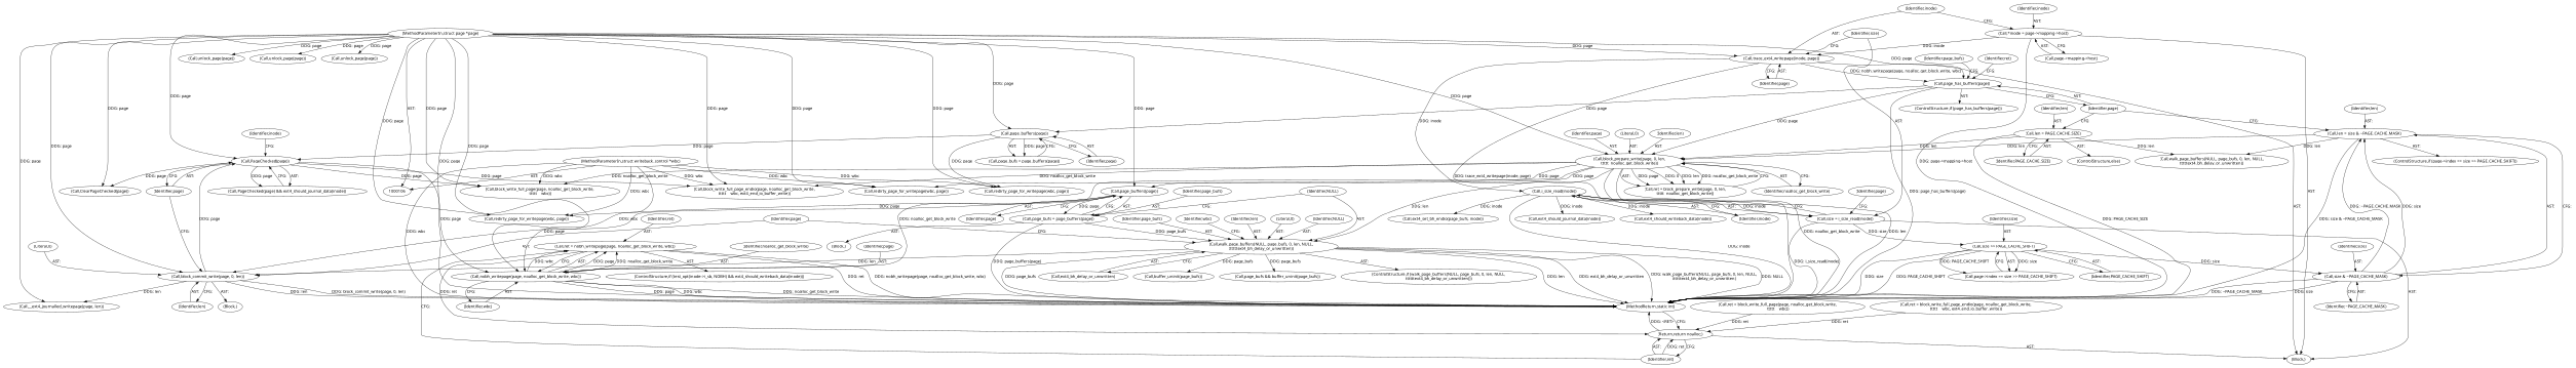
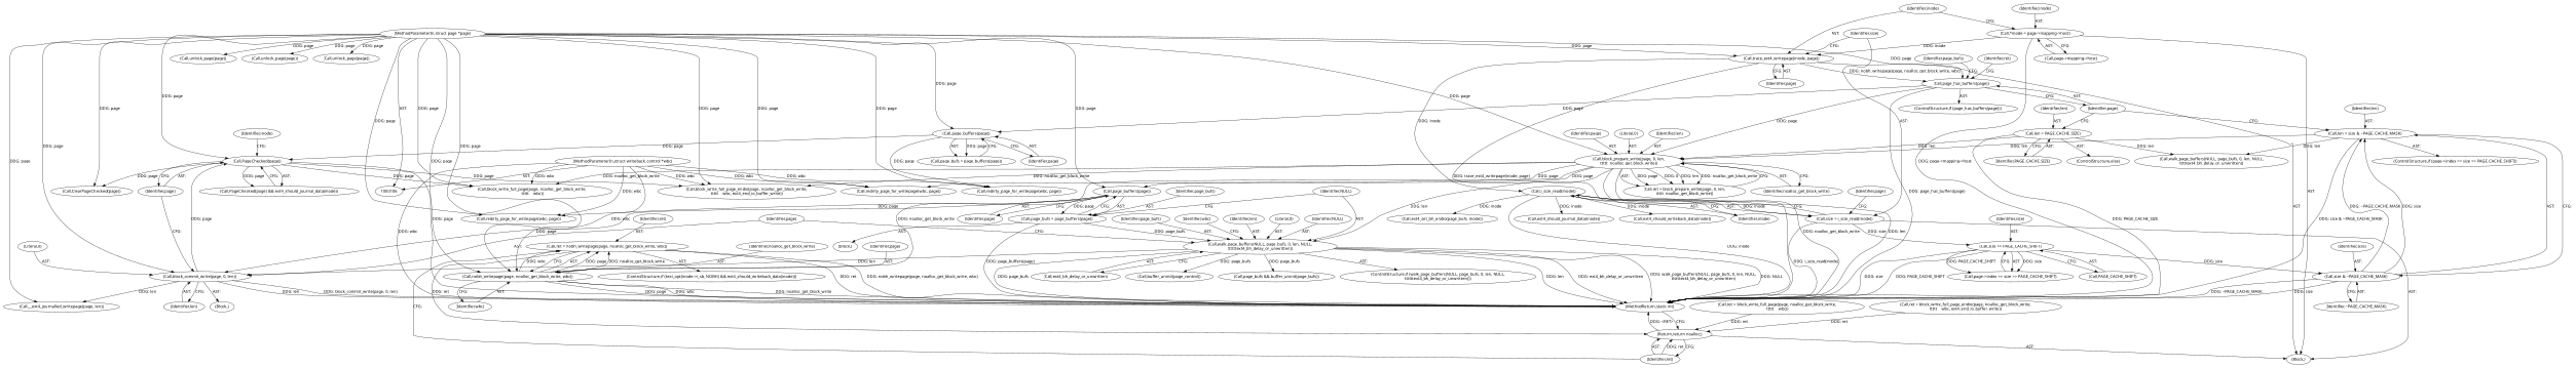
  digraph {
    fontname="Noto Sans"
    node [fontname="Noto Sans"]
    edge [fontname="Noto Sans"]
    n1 [label="(Call,ret = nobh_writepage(page, noalloc_get_block_write, wbc))"]
    n2 [label="(Call,nobh_writepage(page, noalloc_get_block_write, wbc))"]
    n3 [label="(Return,return noalloc;)"]
    n4 [label="(ControlStructure,if (test_opt(inode->i_sb, NOBH) && ext4_should_writeback_data(inode)))"]
    n5 [label="(MethodReturn,static int)"]
    n6 [label="(Identifier,wbc)"]
    n7 [label="(Block,)"]
    n8 [label="(Identifier,ret)"]
    n9 [label="(Call,PageChecked(page))"]
    n10 [label="(Call,block_write_full_page_endio(page, noalloc_get_block_write,\n\t\t\t\t\t    wbc, ext4_end_io_buffer_write))"]
    n11 [label="(Identifier,page)"]
    n12 [label="(Call,PageChecked(page) && ext4_should_journal_data(inode))"]
    n13 [label="(Call,block_write_full_page(page, noalloc_get_block_write,\n \t\t\t\t\t    wbc))"]
    n14 [label="(Call,ClearPageChecked(page))"]
    n15 [label="(Call,block_commit_write(page, 0, len))"]
    n16 [label="(Call,page_buffers(page))"]
    n17 [label="(Identifier,page)"]
    n18 [label="(Call,redirty_page_for_writepage(wbc, page))"]
    n19 [label="(Call,page_bufs = page_buffers(page))"]
    n20 [label="(Call,page_has_buffers(page))"]
    n21 [label="(Call,block_prepare_write(page, 0, len,\n\t\t\t\t\t  noalloc_get_block_write))"]
    n22 [label="(Identifier,page)"]
    n23 [label="(ControlStructure,if (page_has_buffers(page)))"]
    n24 [label="(Call,page_buffers(page))"]
    n25 [label="(Call,redirty_page_for_writepage(wbc, page))"]
    n26 [label="(Call,walk_page_buffers(NULL, page_bufs, 0, len, NULL,\n\t\t\t\t\t\text4_bh_delay_or_unwritten))"]
    n27 [label="(Identifier,noalloc_get_block_write)"]
    n28 [label="(Call,ret = block_prepare_write(page, 0, len,\n\t\t\t\t\t  noalloc_get_block_write))"]
    n29 [label="(Call,len = size & ~PAGE_CACHE_MASK)"]
    n30 [label="(Call,len = PAGE_CACHE_SIZE)"]
    n31 [label="(Call,trace_ext4_writepage(inode, page))"]
    n32 [label="(Call,i_size_read(inode))"]
    n33 [label="(Identifier,page)"]
    n34 [label="(Call,size = i_size_read(inode))"]
    n35 [label="(Call,ext4_should_journal_data(inode))"]
    n36 [label="(Call,ext4_should_writeback_data(inode))"]
    n37 [label="(Identifier,inode)"]
    n38 [label="(Call,ext4_set_bh_endio(page_bufs, inode))"]
    n39 [label="(Call,*inode = page->mapping->host)"]
    n40 [label="(Call,page->mapping->host)"]
    n41 [label="(MethodParameterIn,struct page *page)"]
    n42 [label="(Call,__ext4_journalled_writepage(page, len))"]
    n43 [label="(Call,unlock_page(page))"]
    n44 [label="(Call,redirty_page_for_writepage(wbc, page))"]
    n45 [label="(Call,unlock_page(page))"]
    n46 [label="(Call,unlock_page(page))"]
    1000106
    n48 [label="(Block,)"]
    n49 [label="(Identifier,len)"]
    n50 [label="(Call,page_bufs = page_buffers(page))"]
    n51 [label="(Identifier,page)"]
    n52 [label="(Block,)"]
    n53 [label="(Call,page_bufs && buffer_uninit(page_bufs))"]
    n54 [label="(ControlStructure,if (walk_page_buffers(NULL, page_bufs, 0, len, NULL,\n\t\t\t\t\t\text4_bh_delay_or_unwritten)))"]
    n55 [label="(Call,ext4_bh_delay_or_unwritten)"]
-   n56 [label="(Call,buffer_uninit(page_bufs))"]
+   n56 [label="(Call,buffer_uninit(page_control))"]
    n57 [label="(Call,size & ~PAGE_CACHE_MASK)"]
    n58 [label="(ControlStructure,if (page->index == size >> PAGE_CACHE_SHIFT))"]
    n59 [label="(Call,walk_page_buffers(NULL, page_bufs, 0, len, NULL,\n\t\t\t\t\text4_bh_delay_or_unwritten))"]
    n60 [label="(Identifier,~PAGE_CACHE_MASK)"]
    n61 [label="(Call,size >> PAGE_CACHE_SHIFT)"]
    n62 [label="(Call,page->index == size >> PAGE_CACHE_SHIFT)"]
-   n63 [label="(Identifier,PAGE_CACHE_SHIFT)"]
+   n63 [label="(Call,PAGE_CACHE_SHIFT)"]
    n64 [label="(ControlStructure,else)"]
    n65 [label="(Identifier,PAGE_CACHE_SIZE)"]
    n66 [label="(MethodParameterIn,struct writeback_control *wbc)"]
    n67 [label="(Identifier,page)"]
    n68 [label="(Call,ret = block_write_full_page(page, noalloc_get_block_write,\n \t\t\t\t\t    wbc))"]
    n69 [label="(Literal,0)"]
    n70 [label="(Identifier,page_bufs)"]
    n71 [label="(Identifier,noalloc_get_block_write)"]
    n72 [label="(Identifier,page)"]
    n73 [label="(Identifier,NULL)"]
    n74 [label="(Identifier,size)"]
    n75 [label="(Identifier,len)"]
    n76 [label="(Identifier,len)"]
    n77 [label="(Identifier,size)"]
    n78 [label="(Identifier,ret)"]
    n79 [label="(Identifier,page_bufs)"]
    n80 [label="(Identifier,wbc)"]
    n81 [label="(Identifier,page_bufs)"]
    n82 [label="(Identifier,inode)"]
    n83 [label="(Literal,0)"]
    n84 [label="(Identifier,NULL)"]
    n85 [label="(Identifier,page)"]
    n86 [label="(Identifier,ret)"]
    n87 [label="(Identifier,inode)"]
    n88 [label="(Call,ret = block_write_full_page_endio(page, noalloc_get_block_write,\n\t\t\t\t\t    wbc, ext4_end_io_buffer_write))"]
    n89 [label="(Identifier,page)"]
    n90 [label="(Identifier,len)"]
    n91 [label="(Identifier,inode)"]
    n92 [label="(Identifier,size)"]
    n93 [label="(Literal,0)"]
    n94 [label="(Identifier,len)"]
    n1 -> n2 [label="CFG: "]
    n1 -> n3 [label="DDG: ret"]
    n1 -> n4 [label="AST: "]
    n1 -> n5 [label="DDG: ret"]
    n1 -> n5 [label="DDG: nobh_writepage(page, noalloc_get_block_write, wbc)"]
    n2 -> n1 [label="AST: "]
    n2 -> n1 [label="DDG: page"]
    n2 -> n1 [label="DDG: noalloc_get_block_write"]
    n2 -> n1 [label="DDG: wbc"]
    n2 -> n5 [label="DDG: noalloc_get_block_write"]
    n2 -> n5 [label="DDG: page"]
    n2 -> n5 [label="DDG: wbc"]
    n2 -> n6 [label="CFG: "]
    n3 -> n5 [label="DDG: <RET>"]
    n3 -> n7 [label="AST: "]
    n3 -> n8 [label="CFG: "]
    n5 -> n3 [label="CFG: "]
    n6 -> n2 [label="AST: "]
    n8 -> n1 [label="CFG: "]
    n8 -> n3 [label="AST: "]
    n8 -> n3 [label="DDG: ret"]
    n9 -> n2 [label="DDG: page"]
    n9 -> n10 [label="DDG: page"]
    n9 -> n11 [label="CFG: "]
    n9 -> n12 [label="AST: "]
    n9 -> n12 [label="DDG: page"]
    n9 -> n13 [label="DDG: page"]
    n9 -> n14 [label="DDG: page"]
    n11 -> n9 [label="AST: "]
    n11 -> n15 [label="CFG: "]
    n12 -> n9 [label="CFG: "]
    n15 -> n5 [label="DDG: len"]
    n15 -> n5 [label="DDG: block_commit_write(page, 0, len)"]
    n15 -> n9 [label="DDG: page"]
    n15 -> n42 [label="DDG: len"]
    n15 -> n48 [label="AST: "]
    n15 -> n49 [label="CFG: "]
    n16 -> n9 [label="DDG: page"]
    n16 -> n17 [label="CFG: "]
    n16 -> n18 [label="DDG: page"]
    n16 -> n19 [label="AST: "]
    n16 -> n19 [label="DDG: page"]
    n17 -> n16 [label="AST: "]
    n19 -> n16 [label="CFG: "]
    n20 -> n5 [label="DDG: page_has_buffers(page)"]
    n20 -> n16 [label="DDG: page"]
    n20 -> n21 [label="DDG: page"]
    n20 -> n22 [label="CFG: "]
    n20 -> n23 [label="AST: "]
    n21 -> n2 [label="DDG: noalloc_get_block_write"]
    n21 -> n5 [label="DDG: noalloc_get_block_write"]
    n21 -> n5 [label="DDG: len"]
    n21 -> n10 [label="DDG: noalloc_get_block_write"]
    n21 -> n13 [label="DDG: noalloc_get_block_write"]
    n21 -> n24 [label="DDG: page"]
    n21 -> n25 [label="DDG: page"]
    n21 -> n26 [label="DDG: len"]
    n21 -> n27 [label="CFG: "]
    n21 -> n28 [label="AST: "]
    n21 -> n28 [label="DDG: page"]
    n21 -> n28 [label="DDG: 0"]
    n21 -> n28 [label="DDG: len"]
    n21 -> n28 [label="DDG: noalloc_get_block_write"]
    n22 -> n20 [label="AST: "]
    n22 -> n29 [label="CFG: "]
    n22 -> n30 [label="CFG: "]
    n24 -> n15 [label="DDG: page"]
    n24 -> n44 [label="DDG: page"]
    n24 -> n50 [label="AST: "]
    n24 -> n50 [label="DDG: page"]
    n24 -> n51 [label="CFG: "]
    n26 -> n5 [label="DDG: ext4_bh_delay_or_unwritten"]
    n26 -> n5 [label="DDG: walk_page_buffers(NULL, page_bufs, 0, len, NULL,\n\t\t\t\t\t\text4_bh_delay_or_unwritten)"]
    n26 -> n5 [label="DDG: NULL"]
    n26 -> n5 [label="DDG: page_bufs"]
    n26 -> n5 [label="DDG: len"]
    n26 -> n15 [label="DDG: len"]
    n26 -> n53 [label="DDG: page_bufs"]
    n26 -> n54 [label="AST: "]
    n26 -> n55 [label="CFG: "]
    n26 -> n56 [label="DDG: page_bufs"]
    n27 -> n21 [label="AST: "]
    n28 -> n21 [label="CFG: "]
    n29 -> n5 [label="DDG: size & ~PAGE_CACHE_MASK"]
    n29 -> n21 [label="DDG: len"]
    n29 -> n57 [label="CFG: "]
    n29 -> n58 [label="AST: "]
    n29 -> n59 [label="DDG: len"]
    n30 -> n5 [label="DDG: PAGE_CACHE_SIZE"]
    n30 -> n21 [label="DDG: len"]
    n30 -> n59 [label="DDG: len"]
    n30 -> n64 [label="AST: "]
    n30 -> n65 [label="CFG: "]
    n31 -> n5 [label="DDG: trace_ext4_writepage(inode, page)"]
    n31 -> n7 [label="AST: "]
    n31 -> n20 [label="DDG: nobh_writepage(page, noalloc_get_block_write, wbc)"]
    n31 -> n32 [label="DDG: inode"]
    n31 -> n33 [label="CFG: "]
    n32 -> n5 [label="DDG: inode"]
    n32 -> n34 [label="AST: "]
    n32 -> n34 [label="DDG: inode"]
    n32 -> n35 [label="DDG: inode"]
    n32 -> n36 [label="DDG: inode"]
    n32 -> n37 [label="CFG: "]
    n32 -> n38 [label="DDG: inode"]
    n33 -> n31 [label="AST: "]
    n34 -> n5 [label="DDG: i_size_read(inode)"]
    n34 -> n7 [label="AST: "]
    n34 -> n32 [label="CFG: "]
    n34 -> n61 [label="DDG: size"]
    n37 -> n32 [label="AST: "]
    n39 -> n5 [label="DDG: page->mapping->host"]
    n39 -> n7 [label="AST: "]
    n39 -> n31 [label="DDG: inode"]
    n39 -> n40 [label="CFG: "]
    n40 -> n39 [label="AST: "]
    n41 -> n2 [label="DDG: page"]
    n41 -> n5 [label="DDG: page"]
    n41 -> n9 [label="DDG: page"]
    n41 -> n10 [label="DDG: page"]
    n41 -> n13 [label="DDG: page"]
    n41 -> n14 [label="DDG: page"]
    n41 -> n15 [label="DDG: page"]
    n41 -> n16 [label="DDG: page"]
    n41 -> n18 [label="DDG: page"]
    n41 -> n20 [label="DDG: page"]
    n41 -> n21 [label="DDG: page"]
    n41 -> n24 [label="DDG: page"]
    n41 -> n25 [label="DDG: page"]
    n41 -> n31 [label="DDG: page"]
    n41 -> n42 [label="DDG: page"]
    n41 -> n43 [label="DDG: page"]
    n41 -> n44 [label="DDG: page"]
    n41 -> n45 [label="DDG: page"]
    n41 -> n46 [label="DDG: page"]
    n41 -> 1000106 [label="AST: "]
    n49 -> n15 [label="AST: "]
    n50 -> n5 [label="DDG: page_buffers(page)"]
    n50 -> n24 [label="CFG: "]
    n50 -> n26 [label="DDG: page_bufs"]
    n50 -> n52 [label="AST: "]
    n51 -> n24 [label="AST: "]
    n55 -> n26 [label="AST: "]
    n57 -> n5 [label="DDG: size"]
    n57 -> n5 [label="DDG: ~PAGE_CACHE_MASK"]
    n57 -> n29 [label="AST: "]
    n57 -> n29 [label="DDG: size"]
    n57 -> n29 [label="DDG: ~PAGE_CACHE_MASK"]
    n57 -> n60 [label="CFG: "]
    n60 -> n57 [label="AST: "]
    n61 -> n5 [label="DDG: PAGE_CACHE_SHIFT"]
    n61 -> n5 [label="DDG: size"]
    n61 -> n57 [label="DDG: size"]
    n61 -> n62 [label="AST: "]
    n61 -> n62 [label="DDG: size"]
    n61 -> n62 [label="DDG: PAGE_CACHE_SHIFT"]
    n61 -> n63 [label="CFG: "]
    n62 -> n61 [label="CFG: "]
    n63 -> n61 [label="AST: "]
    n65 -> n30 [label="AST: "]
    n66 -> n2 [label="DDG: wbc"]
    n66 -> n5 [label="DDG: wbc"]
    n66 -> n10 [label="DDG: wbc"]
    n66 -> n13 [label="DDG: wbc"]
    n66 -> n18 [label="DDG: wbc"]
    n66 -> n25 [label="DDG: wbc"]
    n66 -> n44 [label="DDG: wbc"]
    n66 -> 1000106 [label="AST: "]
    n67 -> n21 [label="AST: "]
    n68 -> n3 [label="DDG: ret"]
    n69 -> n21 [label="AST: "]
    n70 -> n20 [label="CFG: "]
    n71 -> n2 [label="AST: "]
    n72 -> n15 [label="AST: "]
    n72 -> n26 [label="CFG: "]
    n73 -> n26 [label="AST: "]
    n74 -> n31 [label="CFG: "]
    n74 -> n34 [label="AST: "]
    n75 -> n21 [label="AST: "]
    n76 -> n29 [label="AST: "]
    n77 -> n57 [label="AST: "]
    n78 -> n1 [label="AST: "]
    n79 -> n26 [label="AST: "]
    n80 -> n26 [label="CFG: "]
    n81 -> n50 [label="AST: "]
    n82 -> n31 [label="AST: "]
    n82 -> n39 [label="CFG: "]
    n83 -> n15 [label="AST: "]
    n84 -> n26 [label="AST: "]
    n84 -> n50 [label="CFG: "]
    n85 -> n2 [label="AST: "]
    n86 -> n20 [label="CFG: "]
    n87 -> n9 [label="CFG: "]
    n88 -> n3 [label="DDG: ret"]
    n89 -> n34 [label="CFG: "]
    n90 -> n26 [label="AST: "]
    n91 -> n39 [label="AST: "]
    n92 -> n61 [label="AST: "]
    n93 -> n26 [label="AST: "]
    n94 -> n30 [label="AST: "]
  }
